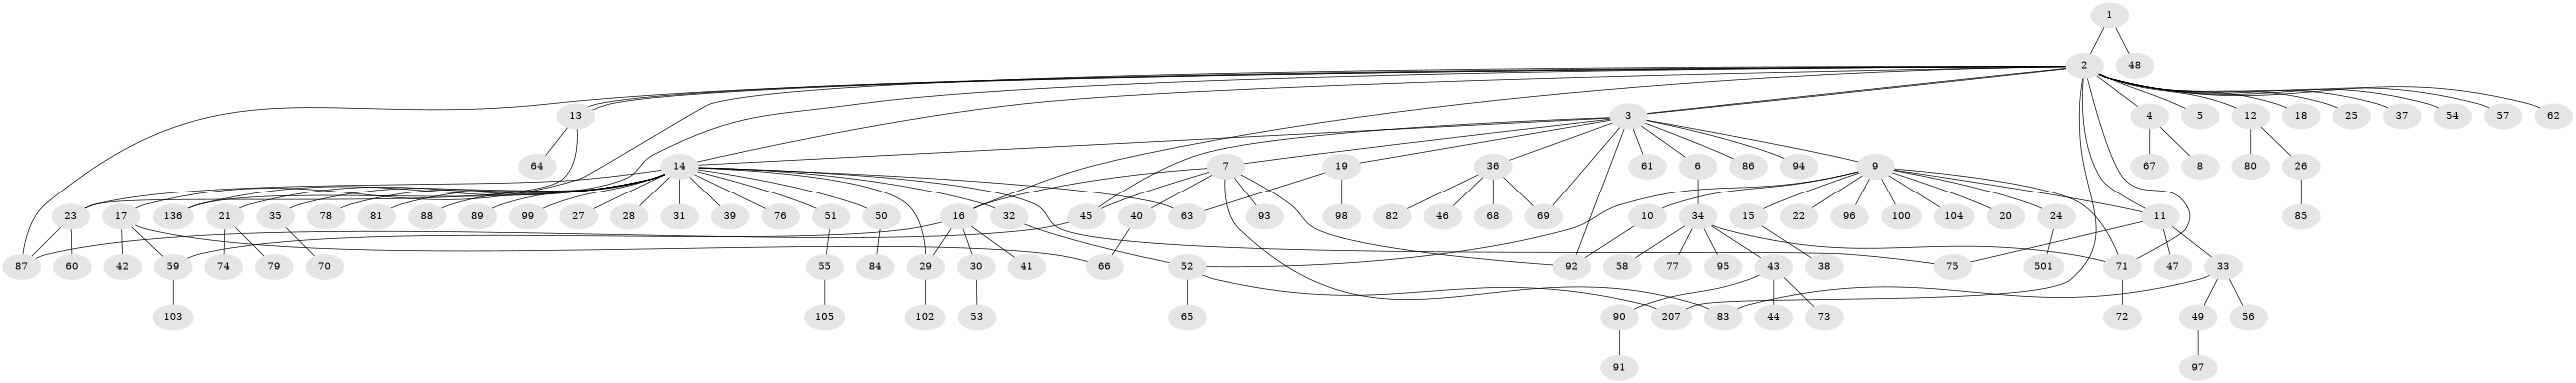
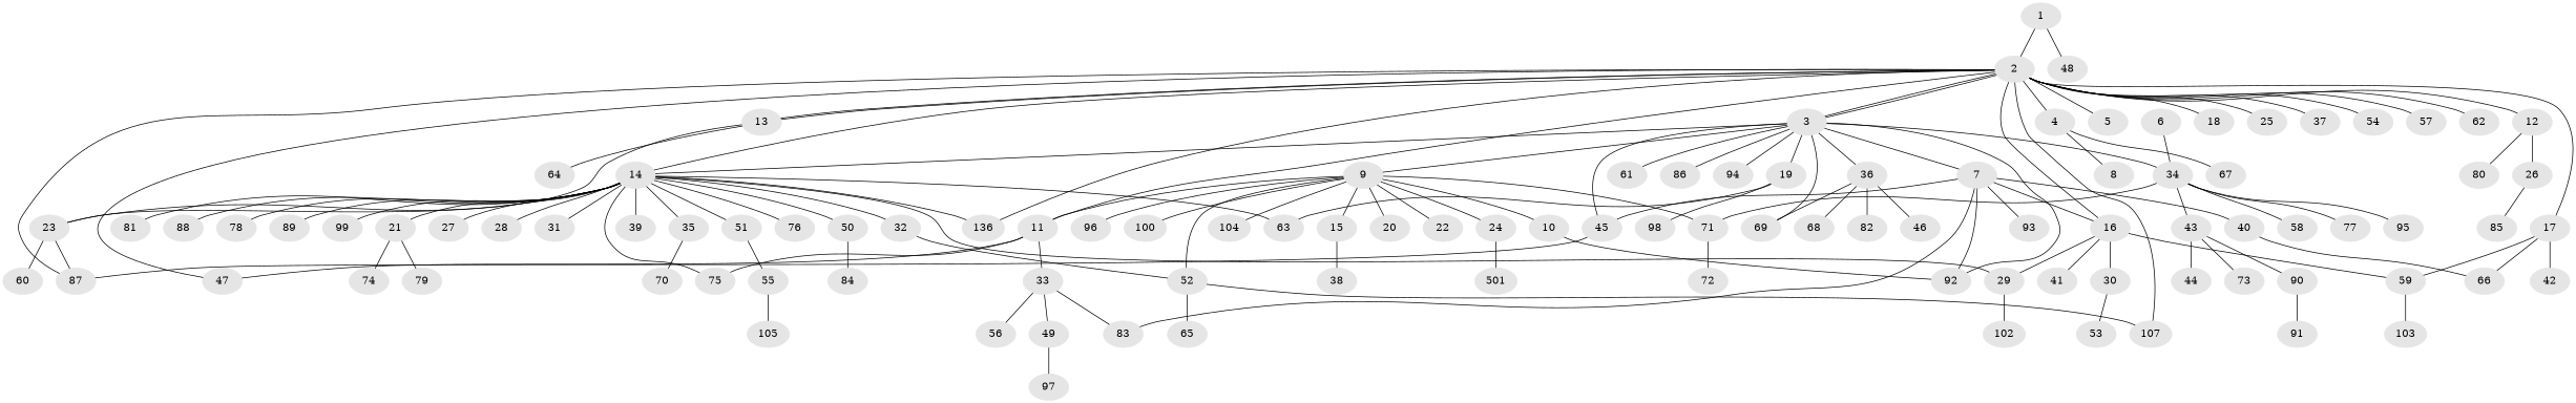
  graph {
    node [color=gray90 style=filled]
    1
    2
    48
    3
    4
    5
    11
    12
    13
    14
    16
    17
    18
    25
    37
    54
    57
    62
    71
    87
    n21 [label=136]
-   107 [label=207]
+   107
    6
    7
    9
    19
    36
    45
    61
    69
    86
    92
    94
    8
    67
    33
    47
    75
    26
    80
    23
    64
    21
    27
    28
    29
    31
    32
    35
    39
    50
    51
    63
    76
    78
    81
    88
    89
    99
    30
    41
    59
    42
    66
    72
    34
    40
    83
    93
    10
    15
    20
    22
    24
    52
    96
    100
    104
    98
    46
    68
    82
    43
    58
    77
    95
    38
    n88 [label=501]
    65
    49
    56
    85
    60
    74
    79
    102
    70
    84
    55
    53
    103
    97
    44
    73
    90
    91
    105
    1 -- 2
    1 -- 48
    2 -- 3
    2 -- 3
    2 -- 4
    2 -- 5
    2 -- 11
    2 -- 12
    2 -- 13
    2 -- 13
    2 -- 14
    2 -- 16
    2 -- 17
    2 -- 18
    2 -- 25
    2 -- 37
    2 -- 54
    2 -- 57
    2 -- 62
-   2 -- 71
+   2 -- 47
    2 -- 87
    2 -- n21
    2 -- 107
    3 -- 14
-   3 -- 6
+   3 -- 34
    3 -- 7
    3 -- 9
    3 -- 19
    3 -- 36
    3 -- 45
    3 -- 61
    3 -- 69
    3 -- 86
    3 -- 92
    3 -- 94
    4 -- 8
    4 -- 67
    11 -- 33
    11 -- 47
    11 -- 75
    12 -- 26
    12 -- 80
    13 -- 23
    13 -- 64
    14 -- n21
    14 -- 75
    14 -- 23
    14 -- 21
    14 -- 27
    14 -- 28
    14 -- 29
    14 -- 31
    14 -- 32
    14 -- 35
    14 -- 39
    14 -- 50
    14 -- 51
    14 -- 63
    14 -- 76
    14 -- 78
    14 -- 81
    14 -- 88
    14 -- 89
    14 -- 99
    16 -- 29
    16 -- 30
    16 -- 41
    16 -- 59
    17 -- 59
    17 -- 42
    17 -- 66
    71 -- 72
    6 -- 34
    7 -- 16
    7 -- 45
    7 -- 92
    7 -- 40
    7 -- 83
    7 -- 93
    9 -- 11
    9 -- 71
    9 -- 10
    9 -- 15
    9 -- 20
    9 -- 22
    9 -- 24
    9 -- 52
    9 -- 96
    9 -- 100
    9 -- 104
    19 -- 63
    19 -- 98
    36 -- 69
    36 -- 46
    36 -- 68
    36 -- 82
    45 -- 87
    33 -- 83
    33 -- 49
    33 -- 56
    26 -- 85
    23 -- 87
    23 -- 60
    21 -- 74
    21 -- 79
    29 -- 102
    32 -- 52
    35 -- 70
    50 -- 84
    51 -- 55
    30 -- 53
    59 -- 103
    34 -- 71
    34 -- 43
    34 -- 58
    34 -- 77
    34 -- 95
    40 -- 66
    10 -- 92
    15 -- 38
    24 -- n88
    52 -- 107
    52 -- 65
    43 -- 44
    43 -- 73
    43 -- 90
    49 -- 97
    55 -- 105
    90 -- 91
  }
